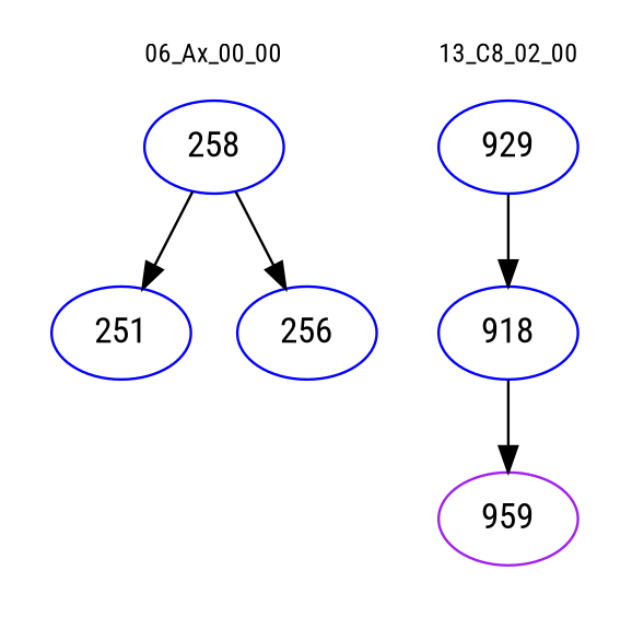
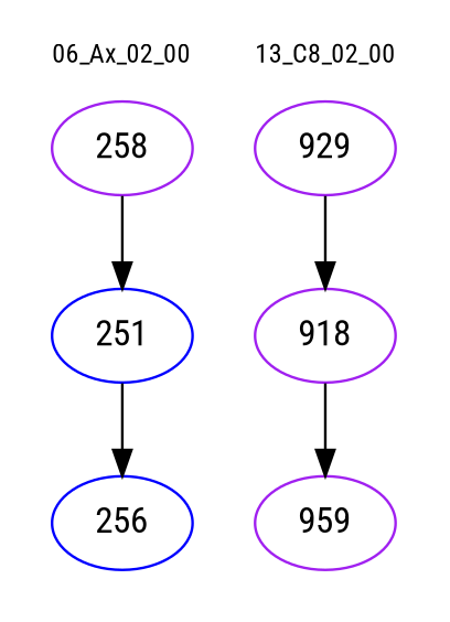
  digraph {
    fontname="Roboto Condensed"
    node [color=purple fontname="Roboto Condensed"]
    edge [color=black fontname="Roboto Condensed"]
-   n1 [color=blue label=258]
+   n1 [label=258]
    n2 [color=blue label=251]
    n3 [color=blue label=256]
-   n4 [color=blue label=929]
-   n5 [color=blue label=918]
+   n4 [label=929]
+   n5 [label=918]
    n6 [label=959]
    subgraph cluster_1 {
      color=white
      fontsize=10
-     label="06_Ax_00_00"
+     label="06_Ax_02_00"
      n1
      n2
      n3
    }
    subgraph cluster_2 {
      color=white
      fontsize=10
      label="13_C8_02_00"
      n4
      n5
      n6
    }
    n1 -> n2
-   n1 -> n3
+   n2 -> n3
    n4 -> n5
    n5 -> n6
  }
